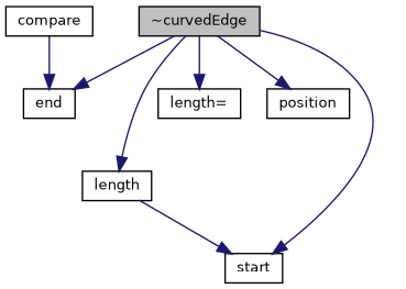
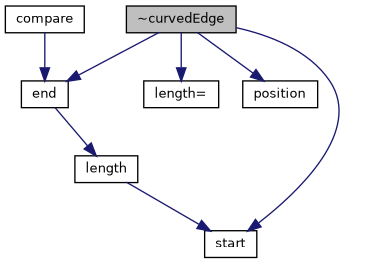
  digraph {
    rankdir=TB
    node [color=black fontname=Helvetica fontsize=10 shape=record]
    edge [color=midnightblue fontname=Helvetica fontsize=10 labelfontname=Helvetica labelfontsize=10 style=solid]
    n1 [fillcolor=grey75 fontcolor=black height=0.2 label="~curvedEdge" style=filled width=0.4]
    n2 [height=0.2 label=start width=0.4]
    n3 [height=0.2 label=end width=0.4]
    n4 [height=0.2 label=length width=0.4]
    n5 [height=0.2 label="length=" width=0.4]
    n6 [height=0.2 label=position width=0.4]
    n7 [height=0.2 label=compare width=0.4]
    n1 -> n2
    n1 -> n3
-   n1 -> n4
+   n3 -> n4
    n1 -> n5
    n1 -> n6
    n4 -> n2
    n7 -> n3
  }
